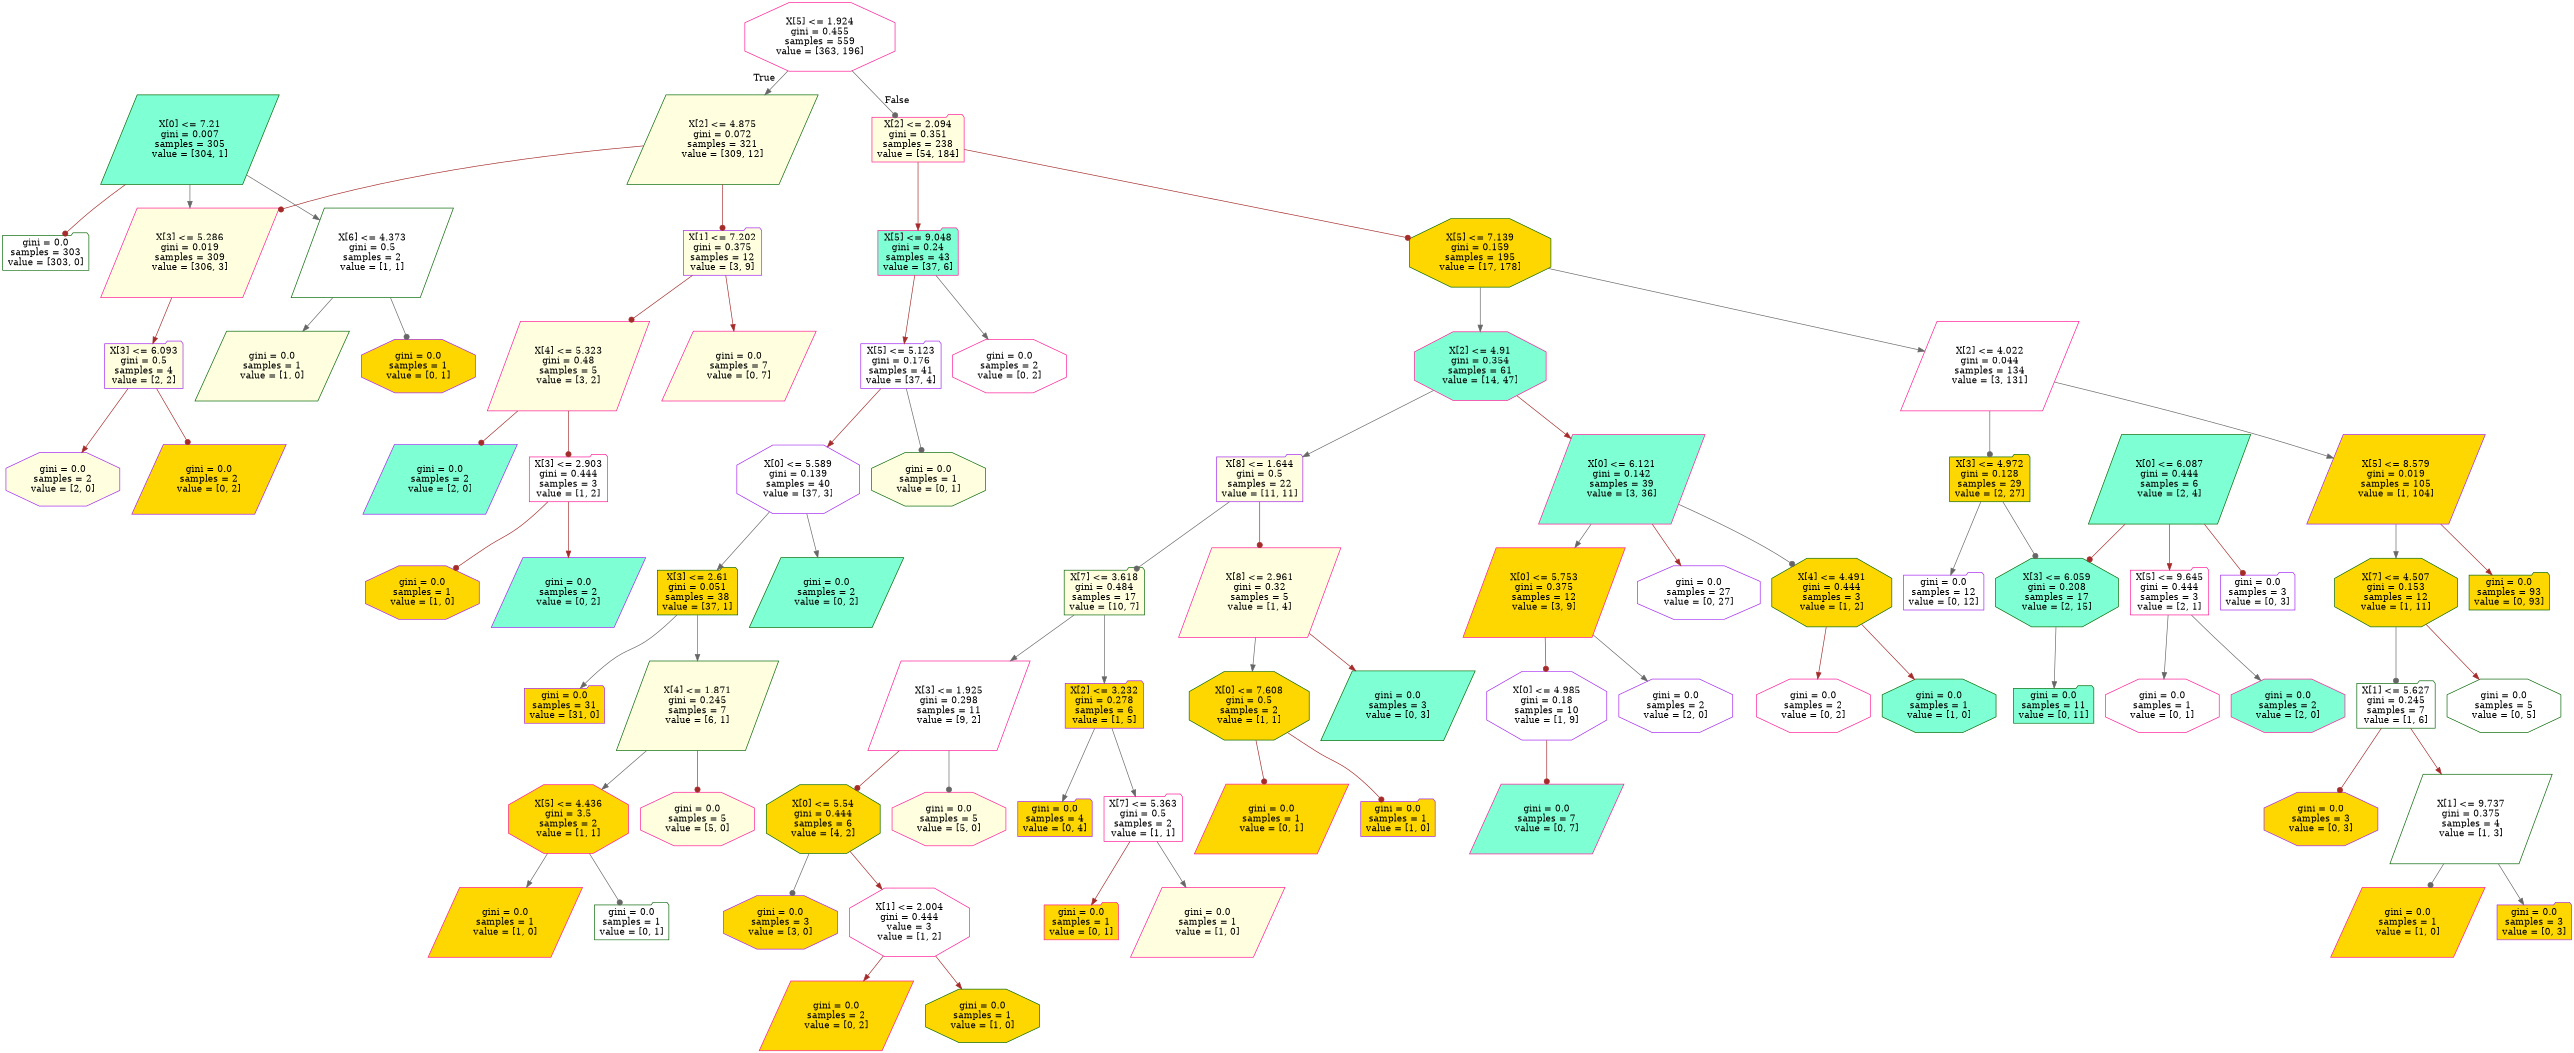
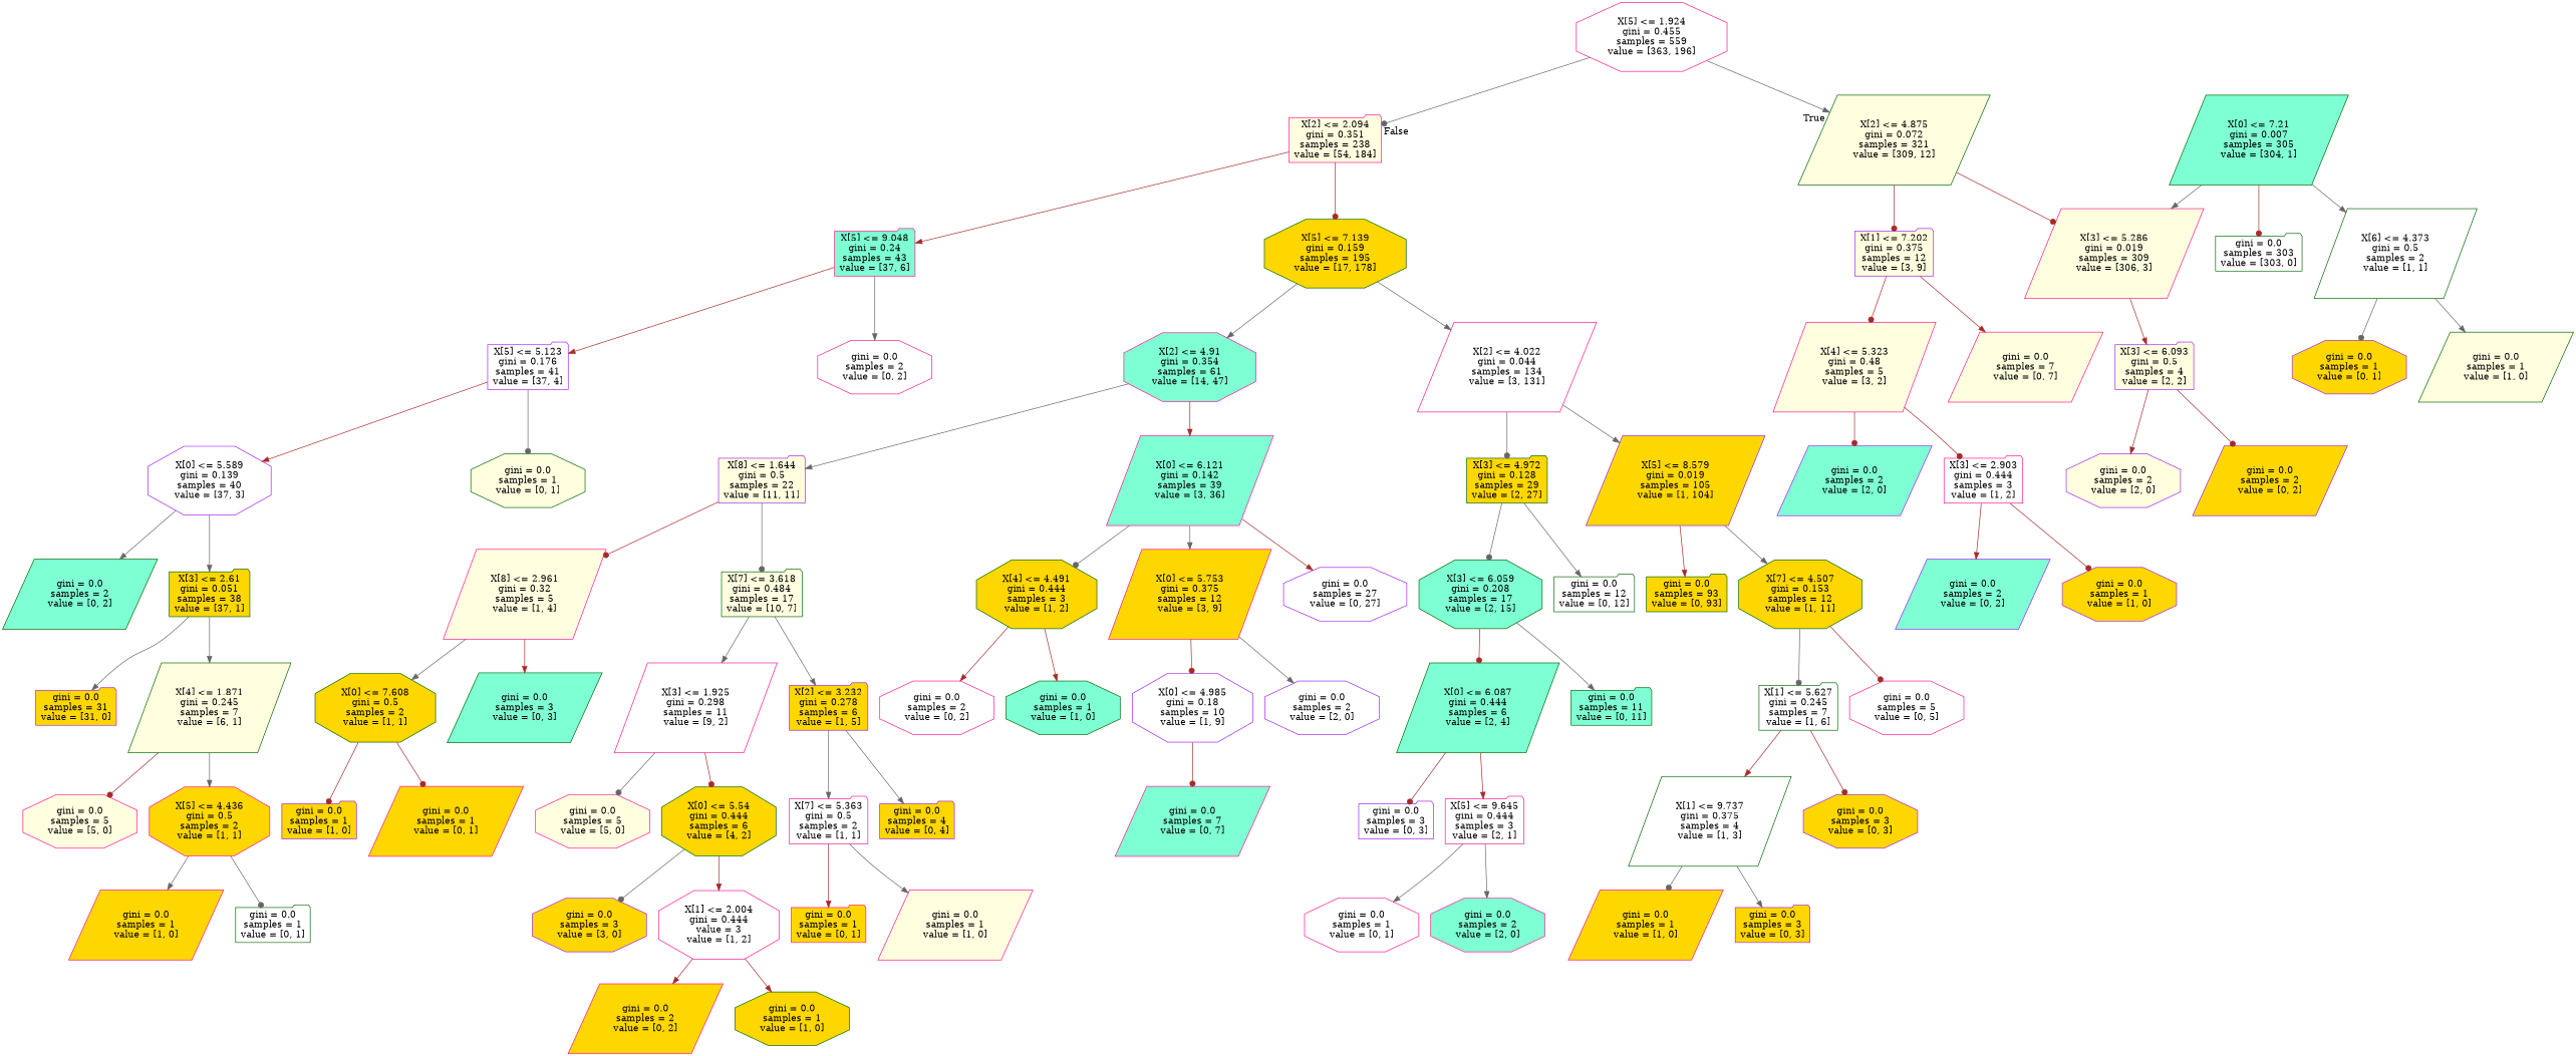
  digraph {
    node [color=deeppink fillcolor=gold shape=octagon style=filled]
    edge [arrowhead=normal color=gray40]
    n1 [fillcolor=white label="X[5] <= 1.924\ngini = 0.455\nsamples = 559\nvalue = [363, 196]"]
    n2 [color=darkgreen fillcolor=lightyellow label="X[2] <= 4.875\ngini = 0.072\nsamples = 321\nvalue = [309, 12]" shape=parallelogram]
    n3 [fillcolor=lightyellow label="X[2] <= 2.094\ngini = 0.351\nsamples = 238\nvalue = [54, 184]" shape=folder]
    n4 [fillcolor=lightyellow label="X[3] <= 5.286\ngini = 0.019\nsamples = 309\nvalue = [306, 3]" shape=parallelogram]
    n5 [color=purple fillcolor=lightyellow label="X[1] <= 7.202\ngini = 0.375\nsamples = 12\nvalue = [3, 9]" shape=folder]
    n6 [fillcolor=aquamarine label="X[5] <= 9.048\ngini = 0.24\nsamples = 43\nvalue = [37, 6]" shape=folder]
    n7 [color=darkgreen label="X[5] <= 7.139\ngini = 0.159\nsamples = 195\nvalue = [17, 178]"]
    n8 [color=purple fillcolor=lightyellow label="X[3] <= 6.093\ngini = 0.5\nsamples = 4\nvalue = [2, 2]" shape=folder]
    n9 [fillcolor=lightyellow label="X[4] <= 5.323\ngini = 0.48\nsamples = 5\nvalue = [3, 2]" shape=parallelogram]
    n10 [fillcolor=lightyellow label="gini = 0.0\nsamples = 7\nvalue = [0, 7]" shape=parallelogram]
    n11 [color=darkgreen fillcolor=aquamarine label="X[0] <= 7.21\ngini = 0.007\nsamples = 305\nvalue = [304, 1]" shape=parallelogram]
    n12 [color=darkgreen fillcolor=white label="gini = 0.0\nsamples = 303\nvalue = [303, 0]" shape=folder]
    n13 [color=darkgreen fillcolor=white label="X[6] <= 4.373\ngini = 0.5\nsamples = 2\nvalue = [1, 1]" shape=parallelogram]
    n14 [color=purple fillcolor=lightyellow label="gini = 0.0\nsamples = 2\nvalue = [2, 0]"]
    n15 [color=purple label="gini = 0.0\nsamples = 2\nvalue = [0, 2]" shape=parallelogram]
    n16 [color=darkgreen fillcolor=lightyellow label="gini = 0.0\nsamples = 1\nvalue = [1, 0]" shape=parallelogram]
    n17 [color=purple label="gini = 0.0\nsamples = 1\nvalue = [0, 1]"]
    n18 [color=purple fillcolor=aquamarine label="gini = 0.0\nsamples = 2\nvalue = [2, 0]" shape=parallelogram]
    n19 [fillcolor=white label="X[3] <= 2.903\ngini = 0.444\nsamples = 3\nvalue = [1, 2]" shape=folder]
    n20 [color=purple label="gini = 0.0\nsamples = 1\nvalue = [1, 0]"]
    n21 [color=purple fillcolor=aquamarine label="gini = 0.0\nsamples = 2\nvalue = [0, 2]" shape=parallelogram]
    n22 [color=purple fillcolor=white label="X[5] <= 5.123\ngini = 0.176\nsamples = 41\nvalue = [37, 4]" shape=folder]
    n23 [fillcolor=white label="gini = 0.0\nsamples = 2\nvalue = [0, 2]"]
    n24 [fillcolor=aquamarine label="X[2] <= 4.91\ngini = 0.354\nsamples = 61\nvalue = [14, 47]"]
    n25 [fillcolor=white label="X[2] <= 4.022\ngini = 0.044\nsamples = 134\nvalue = [3, 131]" shape=parallelogram]
    n26 [color=purple fillcolor=white label="X[0] <= 5.589\ngini = 0.139\nsamples = 40\nvalue = [37, 3]"]
    n27 [color=darkgreen fillcolor=lightyellow label="gini = 0.0\nsamples = 1\nvalue = [0, 1]"]
    n28 [color=darkgreen label="X[3] <= 2.61\ngini = 0.051\nsamples = 38\nvalue = [37, 1]" shape=folder]
    n29 [color=darkgreen fillcolor=aquamarine label="gini = 0.0\nsamples = 2\nvalue = [0, 2]" shape=parallelogram]
    n30 [color=purple label="gini = 0.0\nsamples = 31\nvalue = [31, 0]" shape=folder]
    n31 [color=darkgreen fillcolor=lightyellow label="X[4] <= 1.871\ngini = 0.245\nsamples = 7\nvalue = [6, 1]" shape=parallelogram]
-   n32 [label="X[5] <= 4.436\ngini = 3.5\nsamples = 2\nvalue = [1, 1]"]
+   n32 [label="X[5] <= 4.436\ngini = 0.5\nsamples = 2\nvalue = [1, 1]"]
    n33 [fillcolor=lightyellow label="gini = 0.0\nsamples = 5\nvalue = [5, 0]"]
    n34 [label="gini = 0.0\nsamples = 1\nvalue = [1, 0]" shape=parallelogram]
    n35 [color=darkgreen fillcolor=white label="gini = 0.0\nsamples = 1\nvalue = [0, 1]" shape=folder]
    n36 [color=purple fillcolor=lightyellow label="X[8] <= 1.644\ngini = 0.5\nsamples = 22\nvalue = [11, 11]" shape=folder]
    n37 [fillcolor=aquamarine label="X[0] <= 6.121\ngini = 0.142\nsamples = 39\nvalue = [3, 36]" shape=parallelogram]
    n38 [color=darkgreen label="X[3] <= 4.972\ngini = 0.128\nsamples = 29\nvalue = [2, 27]" shape=folder]
    n39 [color=purple label="X[5] <= 8.579\ngini = 0.019\nsamples = 105\nvalue = [1, 104]" shape=parallelogram]
    n40 [color=darkgreen fillcolor=lightyellow label="X[7] <= 3.618\ngini = 0.484\nsamples = 17\nvalue = [10, 7]" shape=folder]
    n41 [fillcolor=lightyellow label="X[8] <= 2.961\ngini = 0.32\nsamples = 5\nvalue = [1, 4]" shape=parallelogram]
    n42 [label="X[0] <= 5.753\ngini = 0.375\nsamples = 12\nvalue = [3, 9]" shape=parallelogram]
    n43 [color=purple fillcolor=white label="gini = 0.0\nsamples = 27\nvalue = [0, 27]"]
    n44 [color=darkgreen label="X[4] <= 4.491\ngini = 0.444\nsamples = 3\nvalue = [1, 2]"]
    n45 [fillcolor=white label="X[3] <= 1.925\ngini = 0.298\nsamples = 11\nvalue = [9, 2]" shape=parallelogram]
    n46 [color=purple label="X[2] <= 3.232\ngini = 0.278\nsamples = 6\nvalue = [1, 5]" shape=folder]
    n47 [color=darkgreen label="X[0] <= 7.608\ngini = 0.5\nsamples = 2\nvalue = [1, 1]"]
    n48 [color=darkgreen fillcolor=aquamarine label="gini = 0.0\nsamples = 3\nvalue = [0, 3]" shape=parallelogram]
    n49 [color=darkgreen label="X[0] <= 5.54\ngini = 0.444\nsamples = 6\nvalue = [4, 2]"]
    n50 [fillcolor=lightyellow label="gini = 0.0\nsamples = 5\nvalue = [5, 0]"]
    n51 [color=purple label="gini = 0.0\nsamples = 4\nvalue = [0, 4]" shape=folder]
    n52 [fillcolor=white label="X[7] <= 5.363\ngini = 0.5\nsamples = 2\nvalue = [1, 1]" shape=folder]
    n53 [color=purple label="gini = 0.0\nsamples = 3\nvalue = [3, 0]"]
    n54 [fillcolor=white label="X[1] <= 2.004\ngini = 0.444\nvalue = 3\nvalue = [1, 2]"]
    n55 [label="gini = 0.0\nsamples = 2\nvalue = [0, 2]" shape=parallelogram]
    n56 [color=darkgreen label="gini = 0.0\nsamples = 1\nvalue = [1, 0]"]
    n57 [label="gini = 0.0\nsamples = 1\nvalue = [0, 1]" shape=folder]
    n58 [fillcolor=lightyellow label="gini = 0.0\nsamples = 1\nvalue = [1, 0]" shape=parallelogram]
    n59 [label="gini = 0.0\nsamples = 1\nvalue = [0, 1]" shape=parallelogram]
    n60 [color=purple label="gini = 0.0\nsamples = 1\nvalue = [1, 0]" shape=folder]
    n61 [color=purple fillcolor=white label="X[0] <= 4.985\ngini = 0.18\nsamples = 10\nvalue = [1, 9]"]
    n62 [color=purple fillcolor=white label="gini = 0.0\nsamples = 2\nvalue = [2, 0]"]
    n63 [fillcolor=aquamarine label="gini = 0.0\nsamples = 7\nvalue = [0, 7]" shape=parallelogram]
    n64 [fillcolor=white label="gini = 0.0\nsamples = 2\nvalue = [0, 2]"]
    n65 [color=darkgreen fillcolor=aquamarine label="gini = 0.0\nsamples = 1\nvalue = [1, 0]"]
-   n66 [color=purple fillcolor=white label="gini = 0.0\nsamples = 12\nvalue = [0, 12]" shape=folder]
+   n66 [color=darkgreen fillcolor=white label="gini = 0.0\nsamples = 12\nvalue = [0, 12]" shape=folder]
    n67 [color=darkgreen fillcolor=aquamarine label="X[3] <= 6.059\ngini = 0.208\nsamples = 17\nvalue = [2, 15]"]
    n68 [color=darkgreen label="X[7] <= 4.507\ngini = 0.153\nsamples = 12\nvalue = [1, 11]"]
    n69 [color=darkgreen label="gini = 0.0\nsamples = 93\nvalue = [0, 93]" shape=folder]
    n70 [color=darkgreen fillcolor=aquamarine label="X[0] <= 6.087\ngini = 0.444\nsamples = 6\nvalue = [2, 4]" shape=parallelogram]
    n71 [color=darkgreen fillcolor=aquamarine label="gini = 0.0\nsamples = 11\nvalue = [0, 11]" shape=folder]
    n72 [fillcolor=white label="X[5] <= 9.645\ngini = 0.444\nsamples = 3\nvalue = [2, 1]" shape=folder]
    n73 [color=purple fillcolor=white label="gini = 0.0\nsamples = 3\nvalue = [0, 3]" shape=folder]
    n74 [fillcolor=white label="gini = 0.0\nsamples = 1\nvalue = [0, 1]"]
    n75 [fillcolor=aquamarine label="gini = 0.0\nsamples = 2\nvalue = [2, 0]"]
    n76 [color=darkgreen fillcolor=white label="X[1] <= 5.627\ngini = 0.245\nsamples = 7\nvalue = [1, 6]" shape=folder]
-   n77 [color=darkgreen fillcolor=white label="gini = 0.0\nsamples = 5\nvalue = [0, 5]"]
+   n77 [fillcolor=white label="gini = 0.0\nsamples = 5\nvalue = [0, 5]"]
    n78 [color=purple label="gini = 0.0\nsamples = 3\nvalue = [0, 3]"]
    n79 [color=darkgreen fillcolor=white label="X[1] <= 9.737\ngini = 0.375\nsamples = 4\nvalue = [1, 3]" shape=parallelogram]
    n80 [label="gini = 0.0\nsamples = 1\nvalue = [1, 0]" shape=parallelogram]
    n81 [color=purple label="gini = 0.0\nsamples = 3\nvalue = [0, 3]" shape=folder]
    n1 -> n2 [headlabel=True labelangle=45 labeldistance=2.5]
    n1 -> n3 [arrowhead=dot headlabel=False labelangle=-45 labeldistance=2.5]
    n2 -> n4 [arrowhead=dot color=brown]
    n2 -> n5 [arrowhead=dot color=brown]
    n3 -> n6 [color=brown]
    n3 -> n7 [arrowhead=dot color=brown]
    n4 -> n8 [color=brown]
    n5 -> n9 [arrowhead=dot color=brown]
    n5 -> n10 [color=brown]
    n6 -> n22 [color=brown]
    n6 -> n23
    n7 -> n24
    n7 -> n25
    n8 -> n14 [color=brown]
    n8 -> n15 [arrowhead=dot color=brown]
    n9 -> n18 [arrowhead=dot color=brown]
    n9 -> n19 [arrowhead=dot color=brown]
    n11 -> n4
    n11 -> n12 [arrowhead=dot color=brown]
    n11 -> n13
    n13 -> n16
    n13 -> n17 [arrowhead=dot]
    n19 -> n20 [arrowhead=dot color=brown]
    n19 -> n21 [color=brown]
    n22 -> n26 [color=brown]
    n22 -> n27 [arrowhead=dot]
    n24 -> n36
    n24 -> n37 [color=brown]
    n25 -> n38 [arrowhead=dot]
    n25 -> n39
    n26 -> n28
    n26 -> n29
    n28 -> n30
    n28 -> n31
    n31 -> n32
    n31 -> n33 [arrowhead=dot color=brown]
    n32 -> n34
    n32 -> n35 [arrowhead=dot]
    n36 -> n40 [arrowhead=dot]
    n36 -> n41 [arrowhead=dot color=brown]
    n37 -> n42
    n37 -> n43 [color=brown]
    n37 -> n44 [arrowhead=dot]
    n38 -> n66
    n38 -> n67 [arrowhead=dot]
    n39 -> n68
    n39 -> n69 [color=brown]
    n40 -> n45
    n40 -> n46
    n41 -> n47
    n41 -> n48 [color=brown]
    n42 -> n61 [arrowhead=dot color=brown]
    n42 -> n62
    n44 -> n64 [color=brown]
    n44 -> n65 [color=brown]
    n45 -> n49 [arrowhead=dot color=brown]
    n45 -> n50 [arrowhead=dot]
    n46 -> n51
    n46 -> n52
    n47 -> n59 [arrowhead=dot color=brown]
    n47 -> n60 [arrowhead=dot color=brown]
    n49 -> n53 [arrowhead=dot]
    n49 -> n54 [color=brown]
    n52 -> n57 [color=brown]
    n52 -> n58
    n54 -> n55 [color=brown]
    n54 -> n56 [color=brown]
    n61 -> n63 [arrowhead=dot color=brown]
-   n70 -> n67 [arrowhead=dot color=brown]
+   n67 -> n70 [arrowhead=dot color=brown]
    n67 -> n71
    n68 -> n76 [arrowhead=dot]
-   n68 -> n77 [color=brown]
+   n68 -> n77 [arrowhead=dot color=brown]
    n70 -> n72 [color=brown]
    n70 -> n73 [arrowhead=dot color=brown]
    n72 -> n74
    n72 -> n75
    n76 -> n78 [arrowhead=dot color=brown]
    n76 -> n79 [color=brown]
    n79 -> n80 [arrowhead=dot]
    n79 -> n81
  }
